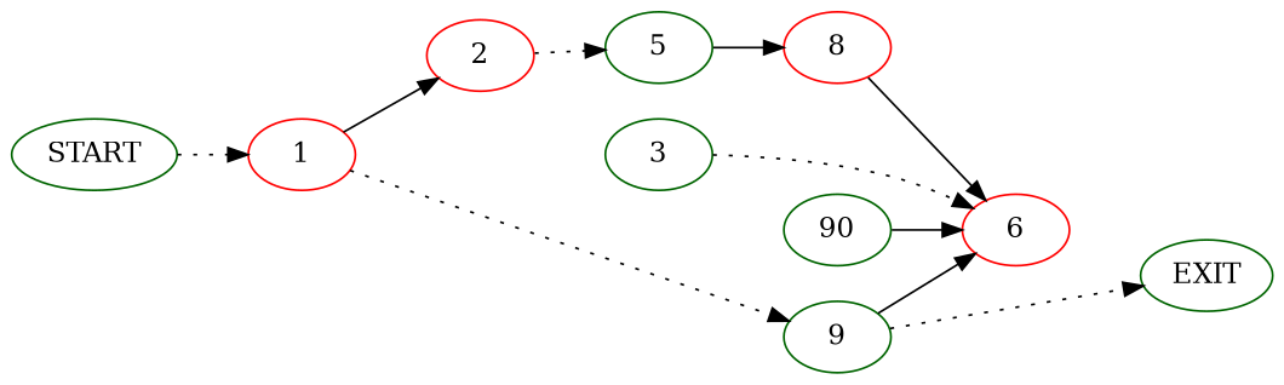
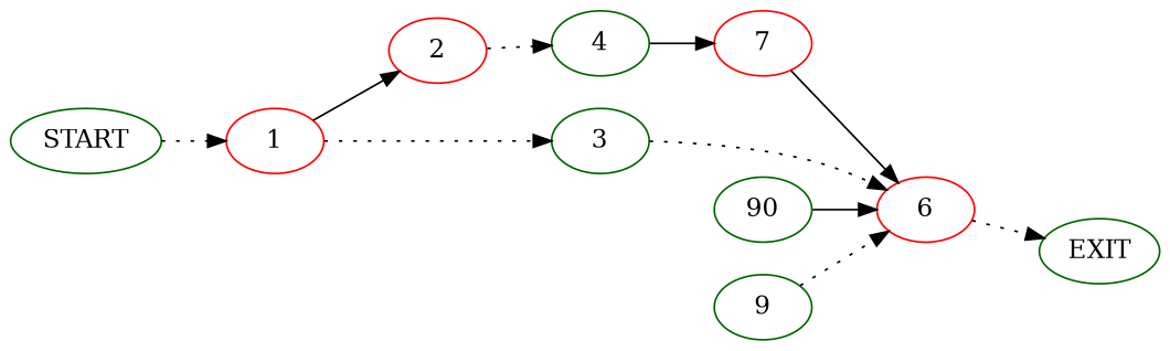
  digraph {
    rankdir=LR
    node [color=darkgreen]
    edge [style=dotted]
    n1 [label=START]
    1 [color=red]
    2 [color=red]
    3
    n5 [label=EXIT]
-   4 [label=5]
+   4
    6 [color=red]
-   7 [color=red label=8]
+   7 [color=red]
    9
    n10 [label=90]
    n1 -> 1
    1 -> 2 [style=solid]
-   1 -> 9
+   1 -> 3
    2 -> 4
    3 -> 6
    4 -> 7 [style=solid]
-   9 -> n5
+   6 -> n5
    7 -> 6 [style=solid]
-   9 -> 6 [style=solid]
+   9 -> 6
    n10 -> 6 [style=solid]
  }
